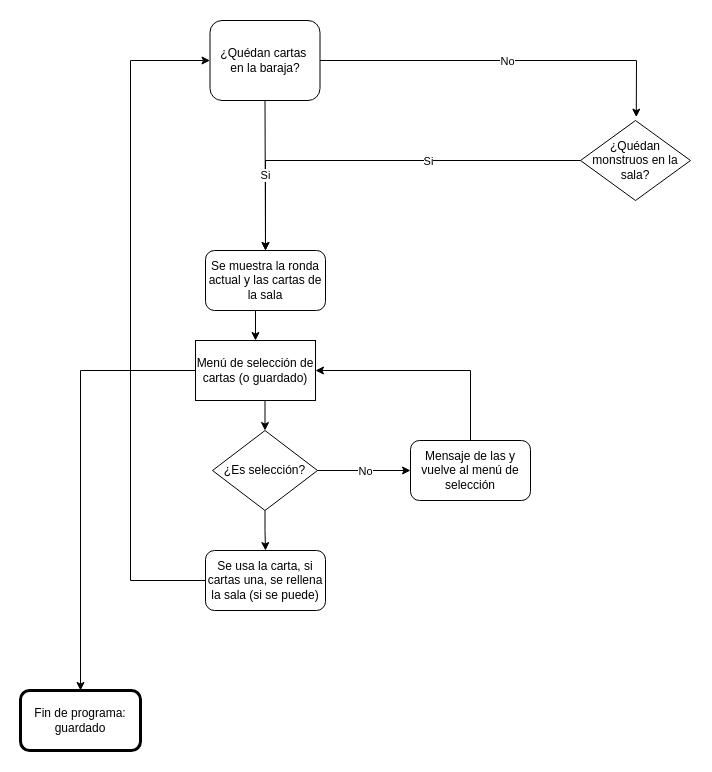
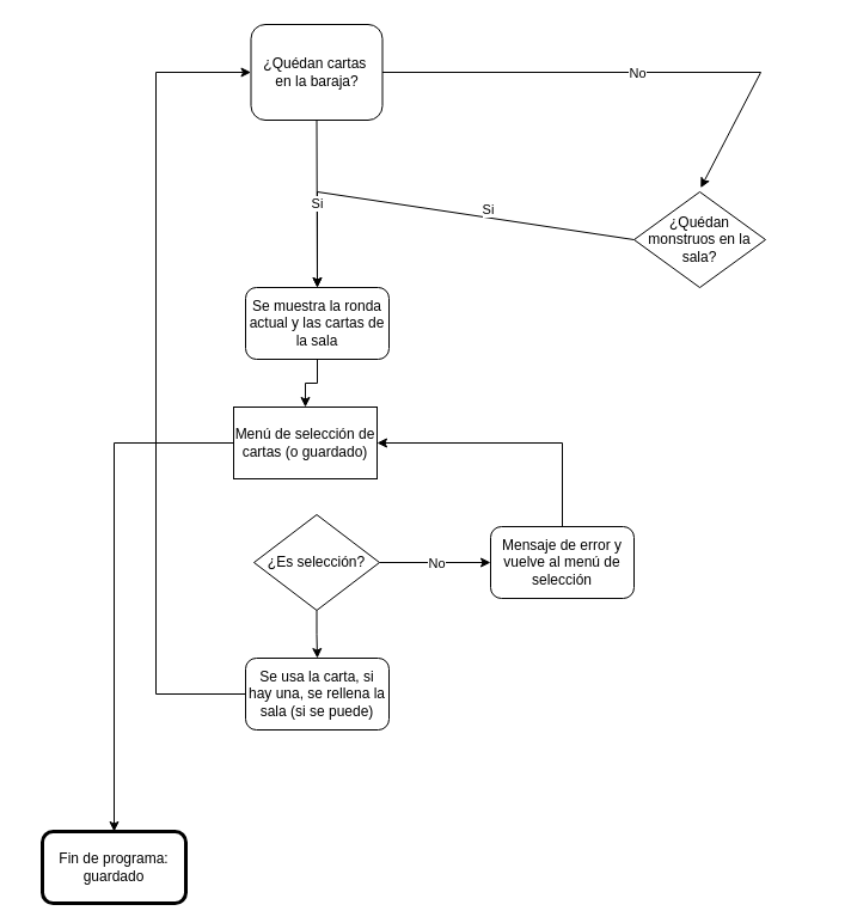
  <mxCell id="0" />
  <mxCell id="1" parent="0" />
  <mxCell id="2" style="edgeStyle=orthogonalEdgeStyle;rounded=0;orthogonalLoop=1;jettySize=auto;html=1;exitX=0.5;exitY=1;exitDx=0;exitDy=0;entryX=0.5;entryY=0;entryDx=0;entryDy=0;" edge="1" parent="1" source="3" target="6"><mxGeometry relative="1" as="geometry" /></mxCell>
- <mxCell id="3" value="Se muestra la ronda actual y las cartas de la sala" style="rounded=1;whiteSpace=wrap;html=1;" vertex="1" parent="1"><mxGeometry x="205" y="250" width="120" height="60" as="geometry" /></mxCell>
- <mxCell id="4" style="edgeStyle=orthogonalEdgeStyle;rounded=0;orthogonalLoop=1;jettySize=auto;html=1;exitX=0.5;exitY=1;exitDx=0;exitDy=0;entryX=0.5;entryY=0;entryDx=0;entryDy=0;" edge="1" parent="1" source="6" target="8"><mxGeometry relative="1" as="geometry" /></mxCell>
+ <mxCell id="3" value="Se muestra la ronda actual y las cartas de la sala" style="rounded=1;whiteSpace=wrap;html=1;" vertex="1" parent="1"><mxGeometry x="205" y="240" width="120" height="60" as="geometry" /></mxCell>
  <mxCell id="5" style="edgeStyle=orthogonalEdgeStyle;rounded=0;orthogonalLoop=1;jettySize=auto;html=1;exitX=0;exitY=0.5;exitDx=0;exitDy=0;" edge="1" parent="1" source="6" target="23"><mxGeometry relative="1" as="geometry"><mxPoint x="100" y="680" as="targetPoint" /></mxGeometry></mxCell>
  <mxCell id="6" value="Menú de selección de cartas (o guardado)" style="rounded=0;whiteSpace=wrap;html=1;" vertex="1" parent="1"><mxGeometry x="195" y="340" width="120" height="60" as="geometry" /></mxCell>
  <mxCell id="7" style="edgeStyle=orthogonalEdgeStyle;rounded=0;orthogonalLoop=1;jettySize=auto;html=1;exitX=0.5;exitY=1;exitDx=0;exitDy=0;entryX=0.5;entryY=0;entryDx=0;entryDy=0;" edge="1" parent="1" source="8" target="14"><mxGeometry relative="1" as="geometry" /></mxCell>
  <mxCell id="8" value="¿Es selección?" style="rhombus;whiteSpace=wrap;html=1;" vertex="1" parent="1"><mxGeometry x="212" y="430" width="105" height="80" as="geometry" /></mxCell>
  <mxCell id="9" style="edgeStyle=orthogonalEdgeStyle;rounded=0;orthogonalLoop=1;jettySize=auto;html=1;exitX=0.5;exitY=0;exitDx=0;exitDy=0;entryX=1;entryY=0.5;entryDx=0;entryDy=0;" edge="1" parent="1" source="10" target="6"><mxGeometry relative="1" as="geometry" /></mxCell>
- <mxCell id="10" value="Mensaje de las y vuelve al menú de selección" style="rounded=1;whiteSpace=wrap;html=1;" vertex="1" parent="1"><mxGeometry x="410" y="440" width="120" height="60" as="geometry" /></mxCell>
+ <mxCell id="10" value="Mensaje de error y vuelve al menú de selección" style="rounded=1;whiteSpace=wrap;html=1;" vertex="1" parent="1"><mxGeometry x="410" y="440" width="120" height="60" as="geometry" /></mxCell>
  <mxCell id="11" value="" style="endArrow=classic;html=1;rounded=0;exitX=1;exitY=0.5;exitDx=0;exitDy=0;entryX=0;entryY=0.5;entryDx=0;entryDy=0;" edge="1" parent="1" source="8" target="10"><mxGeometry relative="1" as="geometry"><mxPoint x="290" y="420" as="sourcePoint" /><mxPoint x="390" y="420" as="targetPoint" /></mxGeometry></mxCell>
  <mxCell id="12" value="No" style="edgeLabel;resizable=0;html=1;;align=center;verticalAlign=middle;" connectable="0" vertex="1" parent="11"><mxGeometry relative="1" as="geometry" /></mxCell>
  <mxCell id="13" style="edgeStyle=orthogonalEdgeStyle;rounded=0;orthogonalLoop=1;jettySize=auto;html=1;exitX=0;exitY=0.5;exitDx=0;exitDy=0;entryX=0;entryY=0.5;entryDx=0;entryDy=0;" edge="1" parent="1" source="14" target="15"><mxGeometry relative="1" as="geometry"><Array as="points"><mxPoint x="130" y="580" /><mxPoint x="130" y="60" /></Array></mxGeometry></mxCell>
- <mxCell id="14" value="Se usa la carta, si cartas una, se rellena la sala (si se puede)" style="rounded=1;whiteSpace=wrap;html=1;" vertex="1" parent="1"><mxGeometry x="205" y="550" width="120" height="60" as="geometry" /></mxCell>
+ <mxCell id="14" value="Se usa la carta, si hay una, se rellena la sala (si se puede)" style="rounded=1;whiteSpace=wrap;html=1;" vertex="1" parent="1"><mxGeometry x="205" y="550" width="120" height="60" as="geometry" /></mxCell>
  <mxCell id="15" value="¿Quédan cartas&amp;nbsp;&lt;div&gt;en la baraja?&lt;/div&gt;" style="whiteSpace=wrap;html=1;rounded=1;" vertex="1" parent="1"><mxGeometry x="209.5" y="20" width="110" height="80" as="geometry" /></mxCell>
- <mxCell id="16" value="¿Quédan monstruos en la sala?" style="rhombus;whiteSpace=wrap;html=1;" vertex="1" parent="1"><mxGeometry x="580" y="120" width="110" height="80" as="geometry" /></mxCell>
+ <mxCell id="16" value="¿Quédan monstruos en la sala?" style="rhombus;whiteSpace=wrap;html=1;" vertex="1" parent="1"><mxGeometry x="530" y="160" width="110" height="80" as="geometry" /></mxCell>
  <mxCell id="17" value="" style="endArrow=classic;html=1;rounded=0;exitX=1;exitY=0.5;exitDx=0;exitDy=0;entryX=0.507;entryY=-0.042;entryDx=0;entryDy=0;entryPerimeter=0;" edge="1" parent="1" source="15" target="16"><mxGeometry relative="1" as="geometry"><mxPoint x="240" y="190" as="sourcePoint" /><mxPoint x="340" y="190" as="targetPoint" /><Array as="points"><mxPoint x="636" y="60" /></Array></mxGeometry></mxCell>
  <mxCell id="18" value="No" style="edgeLabel;resizable=0;html=1;;align=center;verticalAlign=middle;" connectable="0" vertex="1" parent="17"><mxGeometry relative="1" as="geometry" /></mxCell>
  <mxCell id="19" value="" style="endArrow=classic;html=1;rounded=0;exitX=0;exitY=0.5;exitDx=0;exitDy=0;entryX=0.5;entryY=0;entryDx=0;entryDy=0;" edge="1" parent="1" source="16" target="3"><mxGeometry relative="1" as="geometry"><mxPoint x="310" y="190" as="sourcePoint" /><mxPoint x="410" y="190" as="targetPoint" /><Array as="points"><mxPoint x="265" y="160" /></Array></mxGeometry></mxCell>
  <mxCell id="20" value="Si" style="edgeLabel;resizable=0;html=1;;align=center;verticalAlign=middle;" connectable="0" vertex="1" parent="19"><mxGeometry relative="1" as="geometry"><mxPoint x="50" as="offset" /></mxGeometry></mxCell>
  <mxCell id="21" value="" style="endArrow=classic;html=1;rounded=0;exitX=0.5;exitY=1;exitDx=0;exitDy=0;entryX=0.5;entryY=0;entryDx=0;entryDy=0;" edge="1" parent="1" source="15" target="3"><mxGeometry relative="1" as="geometry"><mxPoint x="240" y="190" as="sourcePoint" /><mxPoint x="340" y="190" as="targetPoint" /></mxGeometry></mxCell>
  <mxCell id="22" value="Si" style="edgeLabel;resizable=0;html=1;;align=center;verticalAlign=middle;" connectable="0" vertex="1" parent="21"><mxGeometry relative="1" as="geometry" /></mxCell>
- <mxCell id="23" value="Fin de programa:&lt;div&gt;guardado&lt;/div&gt;" style="rounded=1;whiteSpace=wrap;html=1;strokeWidth=3;" vertex="1" parent="1"><mxGeometry x="20" y="690" width="120" height="60" as="geometry" /></mxCell>
+ <mxCell id="23" value="Fin de programa:&lt;div&gt;guardado&lt;/div&gt;" style="rounded=1;whiteSpace=wrap;html=1;strokeWidth=3;" vertex="1" parent="1"><mxGeometry x="35" y="695" width="120" height="60" as="geometry" /></mxCell>
